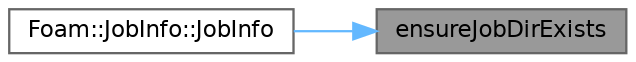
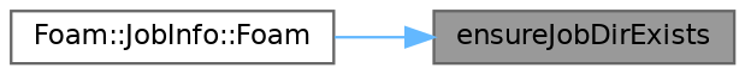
  digraph {
    rankdir=RL
    node [fontname=Helvetica fontsize=10 shape=box style=filled]
    n1 [color=gray40 fillcolor=grey60 fontcolor=black height=0.2 label=ensureJobDirExists width=0.4]
-   n2 [color=grey40 fillcolor=white height=0.2 label="Foam::JobInfo::JobInfo" width=0.4]
+   n2 [color=grey40 fillcolor=white height=0.2 label="Foam::JobInfo::Foam" width=0.4]
    n1 -> n2 [color=steelblue1 dir=back fontname=Helvetica fontsize=10 labelfontname=Helvetica labelfontsize=10 style=solid]
  }
